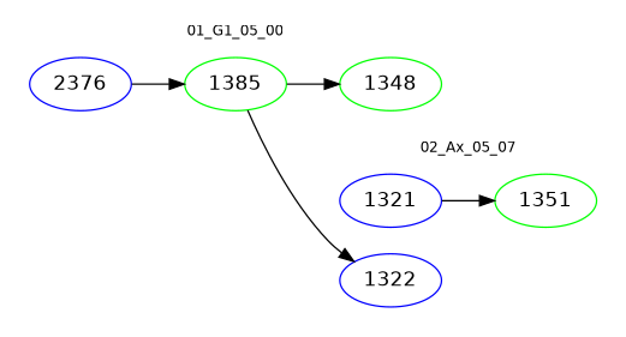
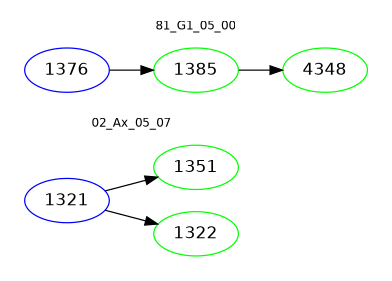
  digraph {
    fontname="DejaVu Sans"
    rankdir=LR
    node [color=green fontname="DejaVu Sans"]
    edge [color=black fontname="DejaVu Sans"]
    n1 [color=blue label=1321]
-   n2 [color=blue label=1322]
+   n2 [label=1322]
    n3 [label=1351]
-   n4 [color=blue label=2376]
-   n5 [label=1348]
+   n4 [color=blue label=1376]
+   n5 [label=4348]
    n6 [label=1385]
    subgraph cluster_1 {
      color=white
      fontsize=10
      label="02_Ax_05_07"
      n1
      n2
      n3
    }
    subgraph cluster_2 {
      color=white
      fontsize=10
-     label="01_G1_05_00"
+     label="81_G1_05_00"
      n4
      n5
      n6
    }
-   n6 -> n2
+   n1 -> n2
    n1 -> n3
    n4 -> n6
    n6 -> n5
  }
